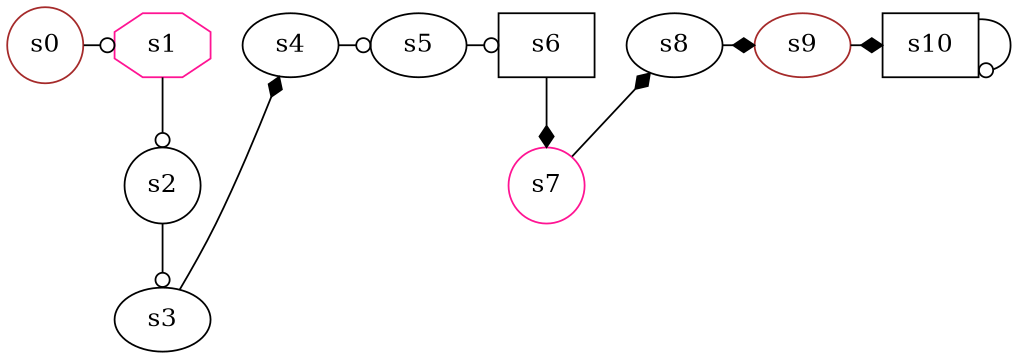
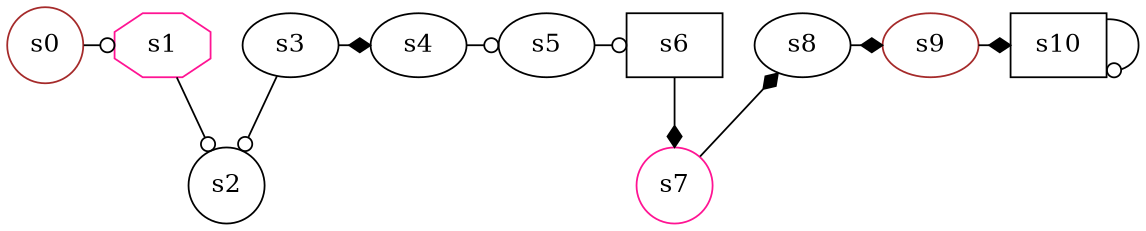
  digraph {
    node [color=black player=0 shape=ellipse]
    edge [arrowhead=odot]
    s0 [color=brown shape=circle]
    s1 [color=deeppink player=1 shape=octagon]
    s2 [shape=circle]
    s3 [player=1]
    s4
    s5 [player=1]
    s6 [shape=box]
    s7 [color=deeppink player=1 shape=circle]
    s8
    s9 [color=brown player=1]
    s10 [shape=box]
    s0 -> s1 [constraint="time == 5 || time == 9 || time == 10 || time == 15"]
    s1 -> s2
-   s2 -> s3
+   s3 -> s2
    s3 -> s4 [arrowhead=diamond constraint="time % 3 == 1"]
    s4 -> s5 [constraint="time % 3 == 1"]
    s5 -> s6 [constraint="time == 0 || time == 1 || time == 6 || time == 10"]
    s6 -> s7 [arrowhead=diamond]
    s7 -> s8 [arrowhead=diamond constraint="time == 1"]
    s8 -> s9 [arrowhead=diamond constraint="time == 6 || time == 10 || time == 12 || time == 19"]
    s9 -> s10 [arrowhead=diamond constraint="time == 9 || time == 14 || time == 15 || time == 17"]
    s10 -> s10 [constraint="time % 4 == 0"]
  }
